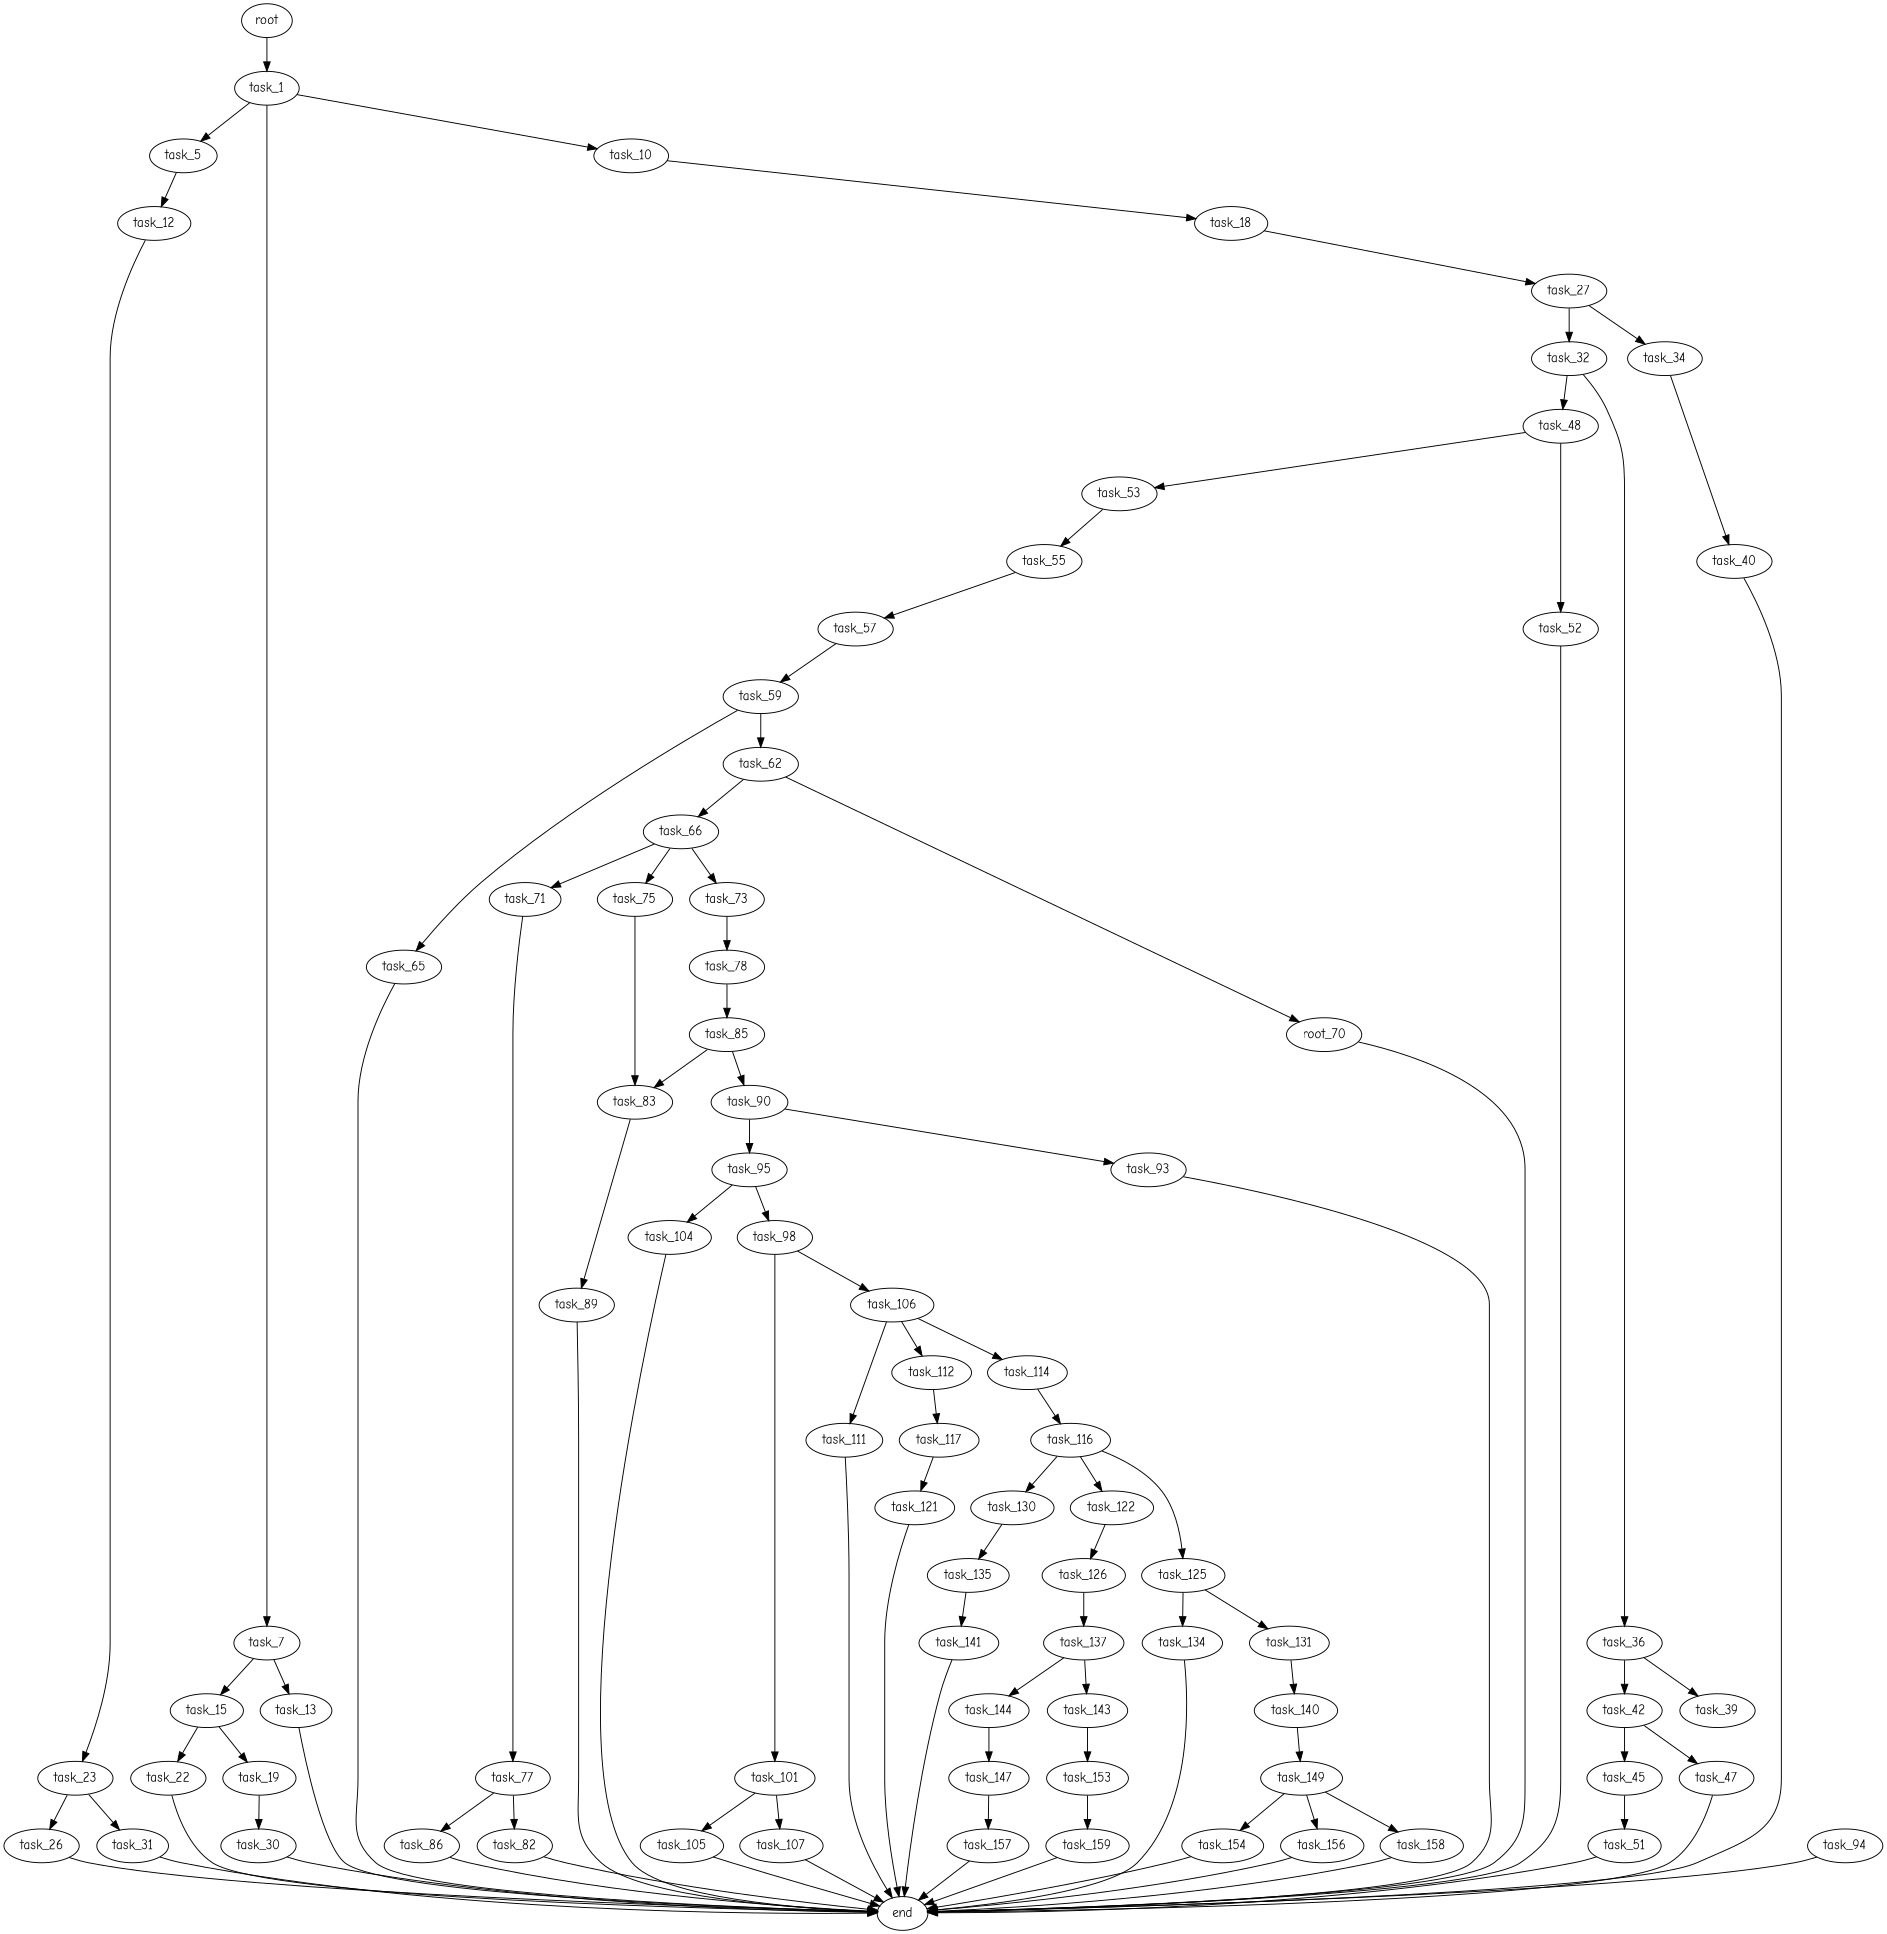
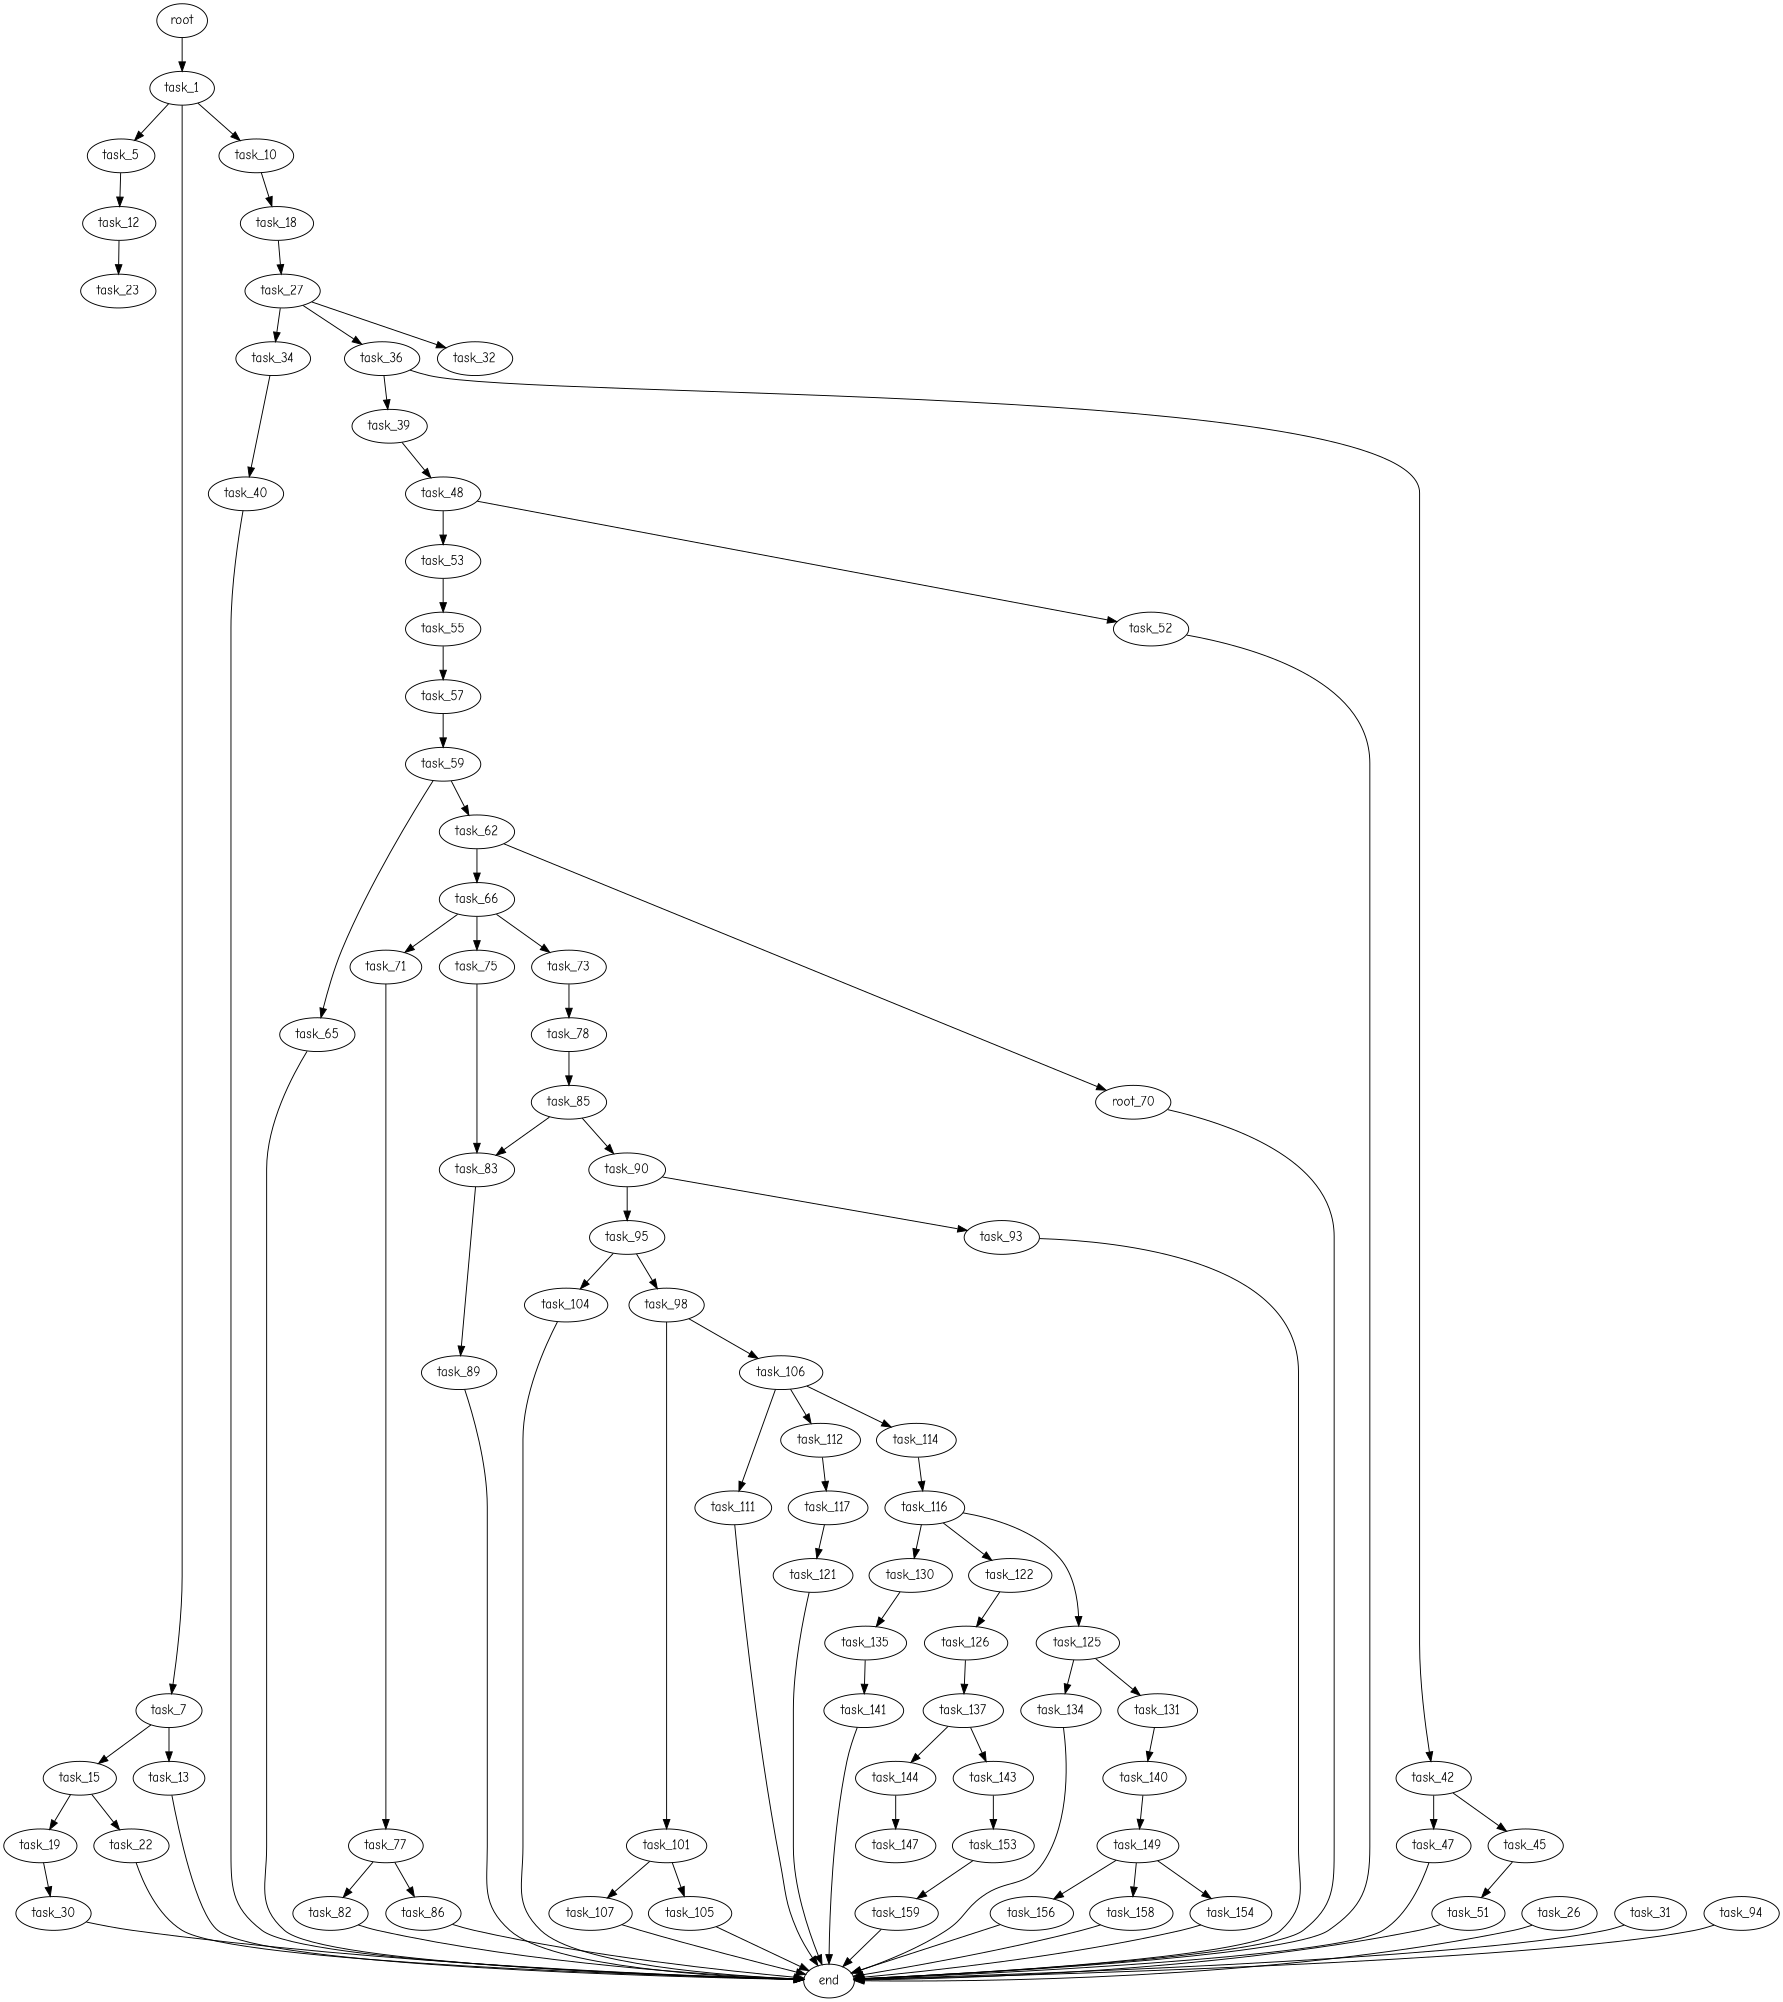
  digraph {
    fontname="Comic Neue"
    node [fontname="Comic Neue"]
    edge [fontname="Comic Neue"]
    root
    task_1
    task_5
    task_7
    task_10
    task_12
    task_13
    task_15
    task_18
    task_23
    end
    task_19
    task_22
    task_27
    task_26
    task_31
    task_30
    task_32
    task_34
    task_36
    task_40
    task_39
    task_42
    task_48
    task_45
    task_47
    task_52
    task_53
    task_51
    task_55
    task_57
    task_59
    task_62
    task_65
    task_66
    n36 [label=root_70]
    task_71
    task_73
    task_75
    task_77
    task_78
    task_83
    task_82
    task_86
    task_85
    task_89
    task_90
    task_93
    task_95
    task_94
    task_98
    task_104
    task_101
    task_106
    task_105
    task_107
    task_111
    task_112
    task_114
    task_117
    task_116
    task_121
    task_122
    task_125
    task_130
    task_126
    task_131
    task_134
    task_137
    task_135
    task_140
    task_143
    task_144
    task_141
    task_149
    task_153
    task_147
    task_154
    task_156
    task_158
    task_159
-   task_157
    root -> task_1
    task_1 -> task_5
    task_1 -> task_7
    task_1 -> task_10
    task_5 -> task_12
    task_7 -> task_13
    task_7 -> task_15
    task_10 -> task_18
    task_12 -> task_23
    task_13 -> end
    task_15 -> task_19
    task_15 -> task_22
    task_18 -> task_27
-   task_23 -> task_26
-   task_23 -> task_31
    task_19 -> task_30
    task_22 -> end
    task_27 -> task_32
    task_27 -> task_34
    task_26 -> end
    task_31 -> end
    task_30 -> end
-   task_32 -> task_36
+   task_27 -> task_36
    task_34 -> task_40
    task_36 -> task_39
    task_36 -> task_42
    task_40 -> end
-   task_32 -> task_48
+   task_39 -> task_48
    task_42 -> task_45
    task_42 -> task_47
    task_48 -> task_52
    task_48 -> task_53
    task_45 -> task_51
    task_47 -> end
    task_52 -> end
    task_53 -> task_55
    task_51 -> end
    task_55 -> task_57
    task_57 -> task_59
    task_59 -> task_62
    task_59 -> task_65
    task_62 -> task_66
    task_62 -> n36
    task_65 -> end
    task_66 -> task_71
    task_66 -> task_73
    task_66 -> task_75
    n36 -> end
    task_71 -> task_77
    task_73 -> task_78
    task_75 -> task_83
    task_77 -> task_82
    task_77 -> task_86
    task_78 -> task_85
    task_83 -> task_89
    task_82 -> end
    task_86 -> end
    task_85 -> task_83
    task_85 -> task_90
    task_89 -> end
    task_90 -> task_93
    task_90 -> task_95
    task_93 -> end
    task_95 -> task_98
    task_95 -> task_104
    task_94 -> end
    task_98 -> task_101
    task_98 -> task_106
    task_104 -> end
    task_101 -> task_105
    task_101 -> task_107
    task_106 -> task_111
    task_106 -> task_112
    task_106 -> task_114
    task_105 -> end
    task_107 -> end
    task_111 -> end
    task_112 -> task_117
    task_114 -> task_116
    task_117 -> task_121
    task_116 -> task_122
    task_116 -> task_125
    task_116 -> task_130
    task_121 -> end
    task_122 -> task_126
    task_125 -> task_131
    task_125 -> task_134
    task_130 -> task_135
    task_126 -> task_137
    task_131 -> task_140
    task_134 -> end
    task_137 -> task_143
    task_137 -> task_144
    task_135 -> task_141
    task_140 -> task_149
    task_143 -> task_153
    task_144 -> task_147
    task_141 -> end
    task_149 -> task_154
    task_149 -> task_156
    task_149 -> task_158
    task_153 -> task_159
-   task_147 -> task_157
    task_154 -> end
    task_156 -> end
    task_158 -> end
    task_159 -> end
-   task_157 -> end
  }
